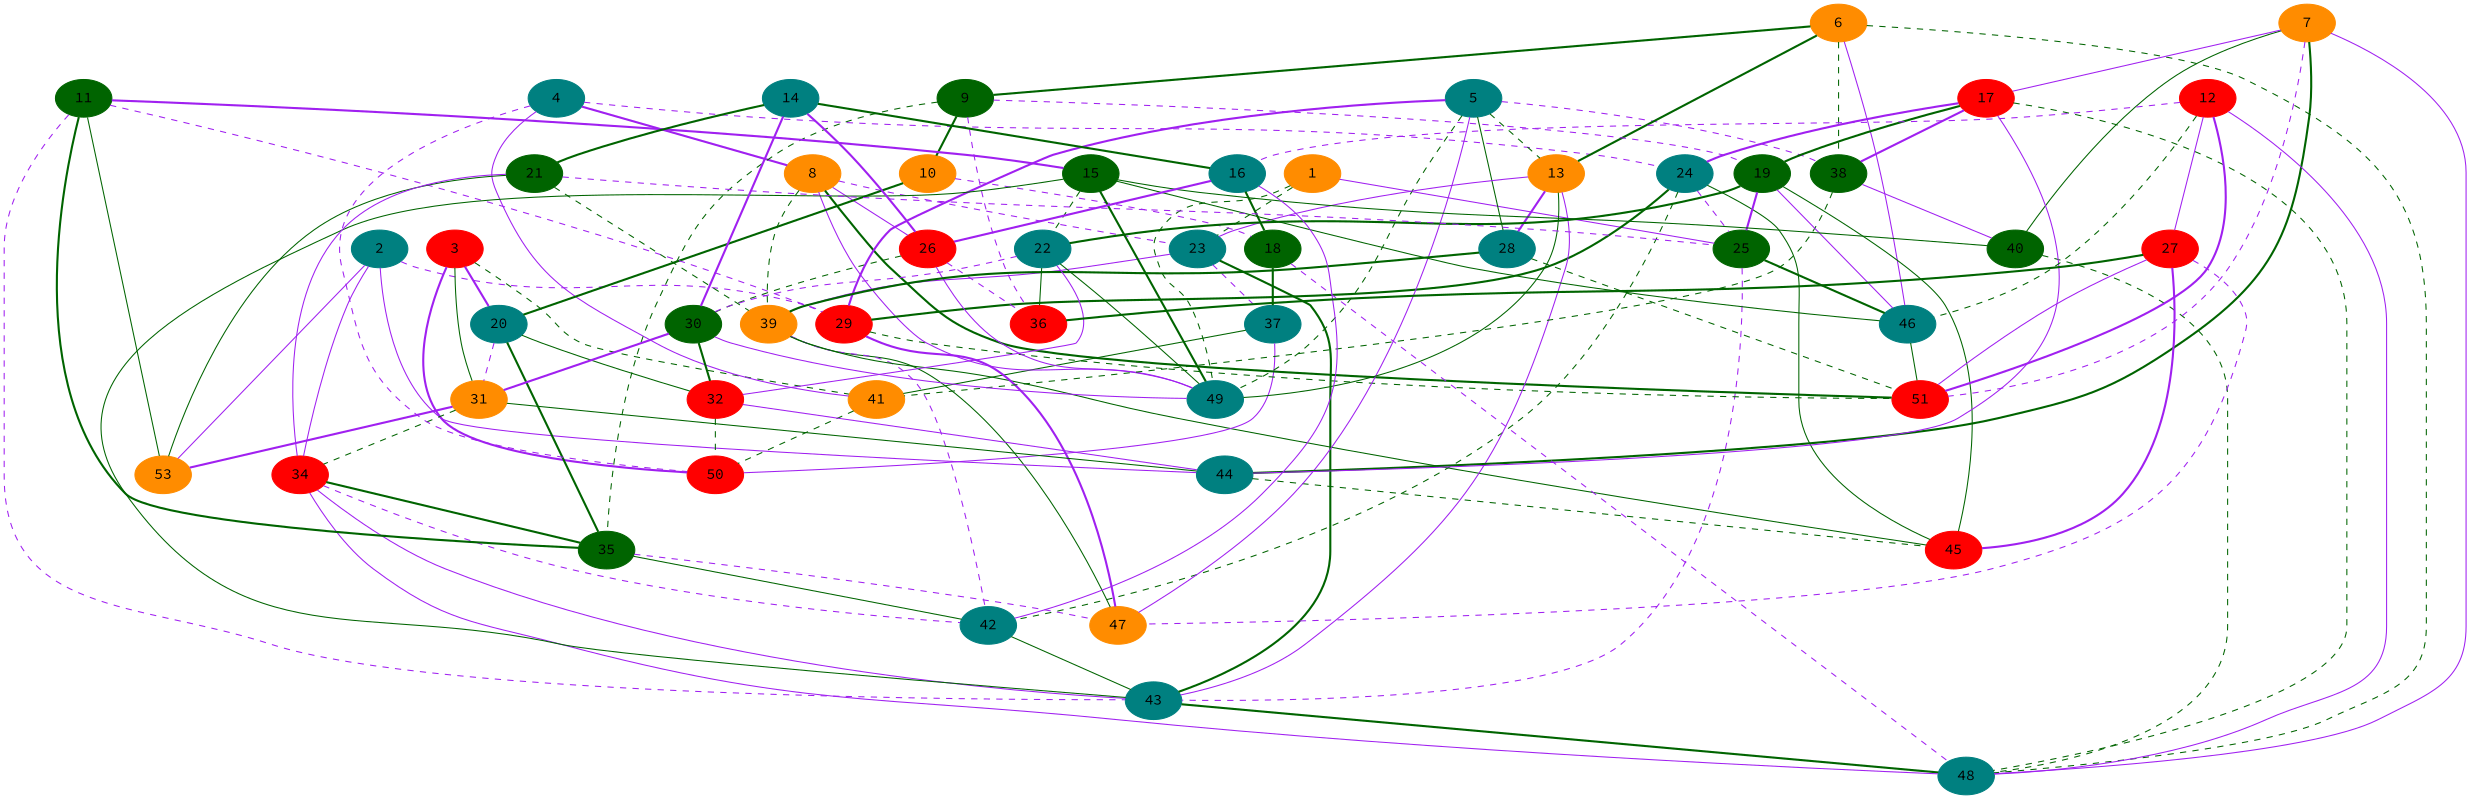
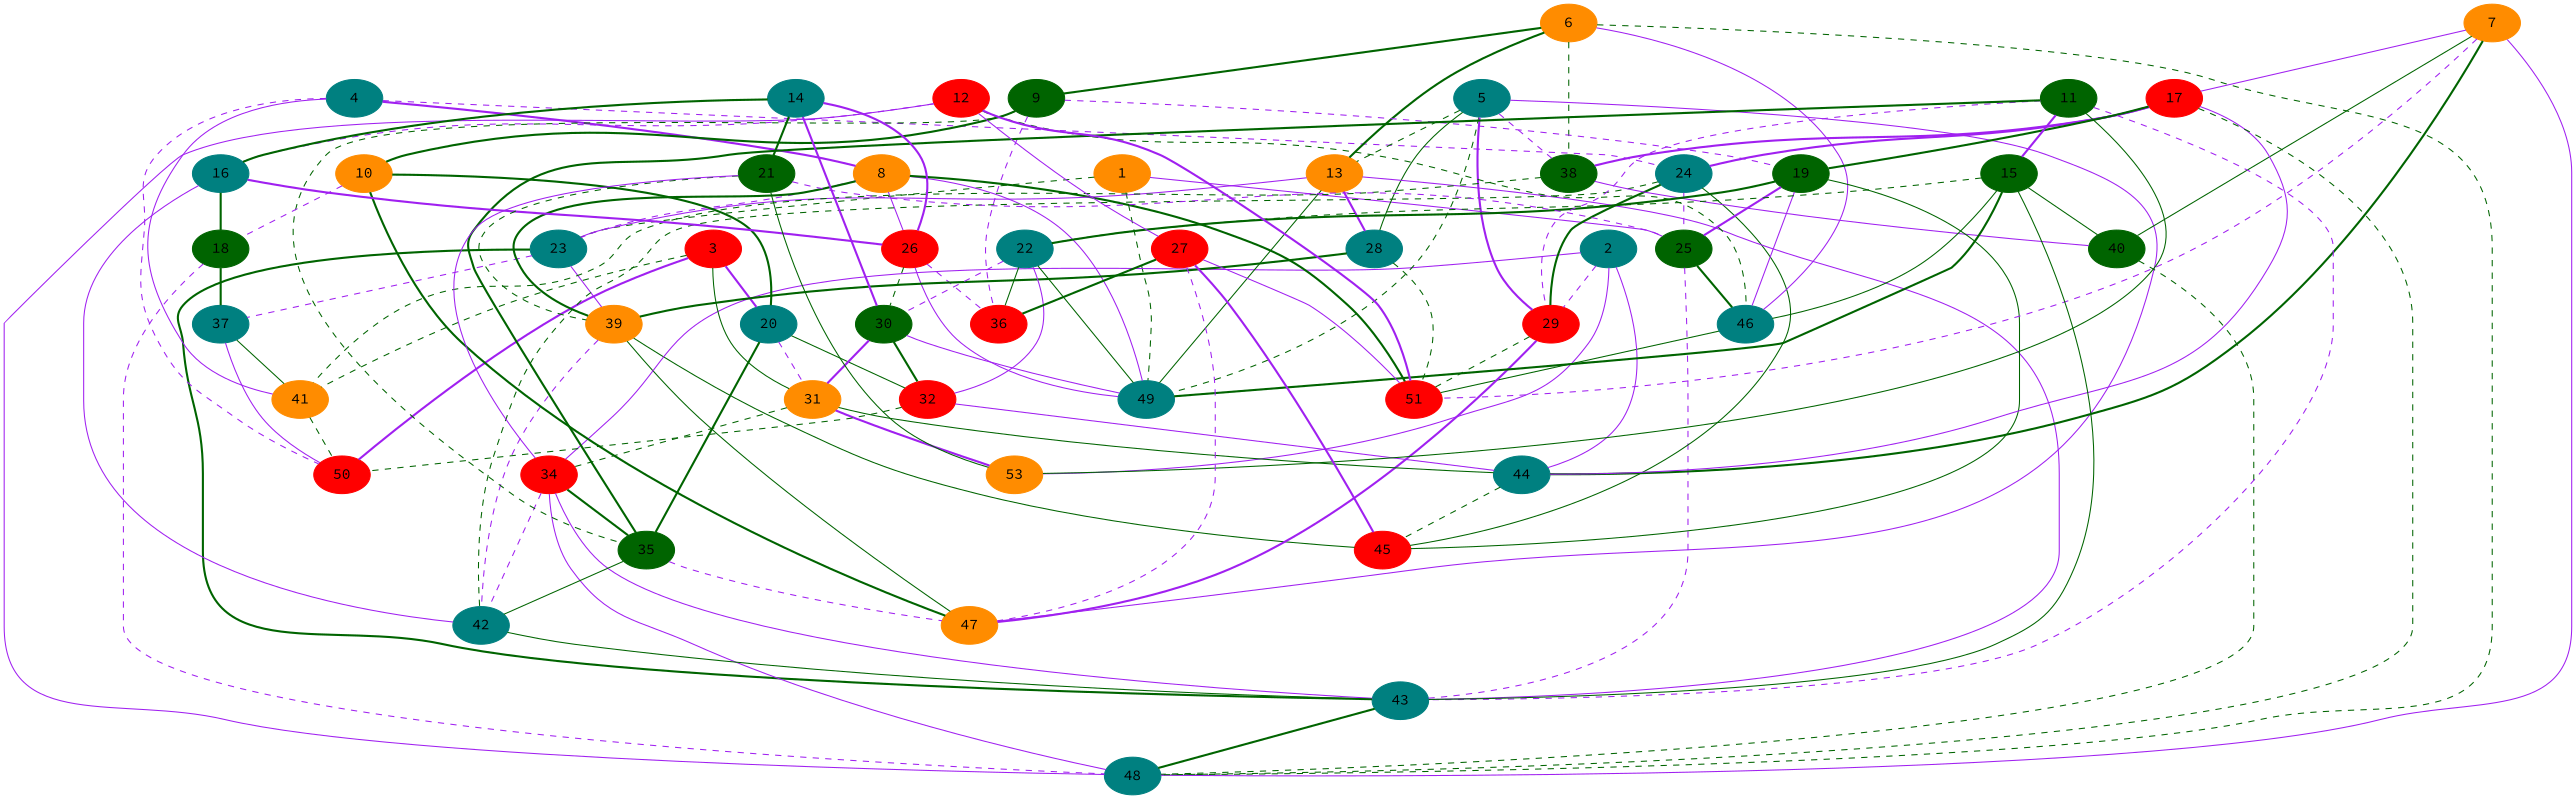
  graph {
    fontname="Source Code Pro"
    node [color=teal fontname="Source Code Pro" style=filled]
    edge [color=purple fontname="Source Code Pro" style=solid weight=1.0]
    1 [color=darkorange]
    23
    25 [color=darkgreen]
    49
    39 [color=darkorange]
    43
    37
    46
    47 [color=darkorange]
    29 [color=red]
    2
    n12 [color=darkorange label=53]
    34 [color=red]
    44
    51 [color=red]
    48
    35 [color=darkgreen]
    42
    45 [color=red]
    3 [color=red]
    20
    31 [color=darkorange]
    41 [color=darkorange]
    50 [color=red]
    32 [color=red]
    4
    8 [color=darkorange]
    24
    26 [color=red]
    5
    13 [color=darkorange]
    28
    38 [color=darkgreen]
    40 [color=darkgreen]
    6 [color=darkorange]
    9 [color=darkgreen]
    10 [color=darkorange]
    19 [color=darkgreen]
    36 [color=red]
    7 [color=darkorange]
    17 [color=red]
    30 [color=darkgreen]
    18 [color=darkgreen]
    22
    11 [color=darkgreen]
    15 [color=darkgreen]
    12 [color=red]
    16
    27 [color=red]
    14
    21 [color=darkgreen]
    1 -- 23 [color=darkgreen style=dashed]
    1 -- 25
    1 -- 49 [color=darkgreen style=dashed]
    23 -- 39
    23 -- 43 [color=darkgreen style=bold]
    23 -- 37 [style=dashed]
    25 -- 43 [style=dashed]
    25 -- 46 [color=darkgreen style=bold]
    39 -- 47 [color=darkgreen]
    39 -- 42 [style=dashed]
    39 -- 45 [color=darkgreen]
    43 -- 48 [color=darkgreen style=bold]
    37 -- 41 [color=darkgreen]
    37 -- 50
    46 -- 51 [color=darkgreen]
    29 -- 47 [style=bold]
    29 -- 51 [color=darkgreen style=dashed]
    2 -- 29 [style=dashed]
    2 -- n12
    2 -- 34
    2 -- 44
    34 -- 43
    34 -- 48 [weight=2.0]
    34 -- 35 [color=darkgreen style=bold]
    34 -- 42 [style=dashed]
    44 -- 45 [color=darkgreen style=dashed]
    35 -- 47 [style=dashed]
    35 -- 42 [color=darkgreen]
    42 -- 43 [color=darkgreen]
    3 -- 20 [style=bold]
    3 -- 31 [color=darkgreen]
    3 -- 41 [color=darkgreen style=dashed]
    3 -- 50 [style=bold]
    20 -- 35 [color=darkgreen style=bold]
    20 -- 31 [style=dashed]
    20 -- 32 [color=darkgreen]
    31 -- n12 [style=bold]
    31 -- 34 [color=darkgreen style=dashed]
    31 -- 44 [color=darkgreen]
    41 -- 50 [color=darkgreen style=dashed]
    32 -- 44
    32 -- 50 [color=darkgreen style=dashed weight=2.0]
    4 -- 41
    4 -- 50 [style=dashed]
    4 -- 8 [style=bold]
    4 -- 24 [style=dashed]
    8 -- 23 [style=dashed]
    8 -- 49
-   8 -- 39 [color=darkgreen style=dashed]
+   8 -- 39 [color=darkgreen style=bold]
    8 -- 51 [color=darkgreen style=bold]
    8 -- 26
    24 -- 25 [style=dashed]
    24 -- 29 [color=darkgreen style=bold]
    24 -- 42 [color=darkgreen style=dashed]
    24 -- 45 [color=darkgreen]
    26 -- 49
    26 -- 36 [style=dashed]
    26 -- 30 [color=darkgreen style=dashed]
    5 -- 49 [color=darkgreen style=dashed]
    5 -- 47
    5 -- 29 [style=bold]
    5 -- 13 [color=darkgreen style=dashed]
    5 -- 28 [color=darkgreen]
    5 -- 38 [style=dashed]
    13 -- 23
    13 -- 49 [color=darkgreen]
    13 -- 43
    13 -- 28 [style=bold]
    28 -- 39 [color=darkgreen style=bold]
    28 -- 51 [color=darkgreen style=dashed]
    38 -- 41 [color=darkgreen style=dashed weight=2.0]
    38 -- 40
    40 -- 48 [color=darkgreen style=dashed]
    6 -- 46
    6 -- 48 [color=darkgreen style=dashed]
    6 -- 13 [color=darkgreen style=bold]
    6 -- 38 [color=darkgreen style=dashed]
    6 -- 9 [color=darkgreen style=bold]
    9 -- 35 [color=darkgreen style=dashed]
    9 -- 10 [color=darkgreen style=bold weight=2.0]
    9 -- 19 [style=dashed]
    9 -- 36 [style=dashed]
+   10 -- 47 [color=darkgreen style=bold]
    10 -- 20 [color=darkgreen style=bold weight=2.0]
    10 -- 18 [style=dashed]
    19 -- 25 [style=bold]
    19 -- 46
    19 -- 45 [color=darkgreen]
    19 -- 22 [color=darkgreen style=bold]
    7 -- 44 [color=darkgreen style=bold]
    7 -- 51 [style=dashed]
    7 -- 48
    7 -- 40 [color=darkgreen]
    7 -- 17
    17 -- 44
    17 -- 48 [color=darkgreen style=dashed]
    17 -- 24 [style=bold]
    17 -- 38 [style=bold]
    17 -- 19 [color=darkgreen style=bold]
    30 -- 49
    30 -- 31 [style=bold]
    30 -- 32 [color=darkgreen style=bold]
    18 -- 37 [color=darkgreen style=bold]
    18 -- 48 [style=dashed weight=2.0]
    22 -- 49 [color=darkgreen]
    22 -- 32
    22 -- 36 [color=darkgreen]
    22 -- 30 [style=dashed]
    11 -- 43 [style=dashed]
    11 -- 29 [style=dashed]
    11 -- n12 [color=darkgreen weight=2.0]
    11 -- 35 [color=darkgreen style=bold]
    11 -- 15 [style=bold]
    15 -- 49 [color=darkgreen style=bold]
    15 -- 43 [color=darkgreen]
    15 -- 46 [color=darkgreen]
    15 -- 40 [color=darkgreen]
    15 -- 22 [color=darkgreen style=dashed]
    12 -- 46 [color=darkgreen style=dashed]
    12 -- 51 [style=bold weight=2.0]
    12 -- 48
    12 -- 16 [style=dashed]
    12 -- 27
    16 -- 42
    16 -- 26 [style=bold]
    16 -- 18 [color=darkgreen style=bold weight=2.0]
    27 -- 47 [style=dashed]
    27 -- 51
    27 -- 45 [style=bold weight=2.0]
    27 -- 36 [color=darkgreen style=bold]
    14 -- 26 [style=bold]
    14 -- 30 [style=bold]
    14 -- 16 [color=darkgreen style=bold]
    14 -- 21 [color=darkgreen style=bold]
    21 -- 25 [style=dashed]
    21 -- 39 [color=darkgreen style=dashed]
    21 -- n12 [color=darkgreen weight=2.0]
    21 -- 34
  }
